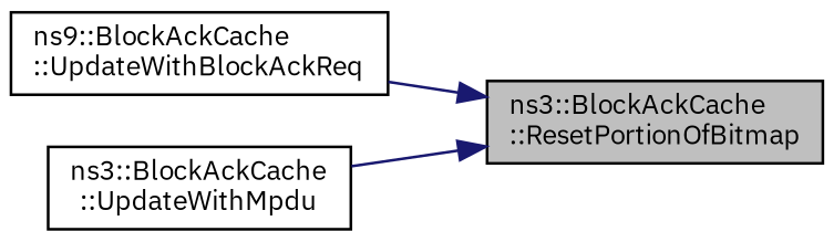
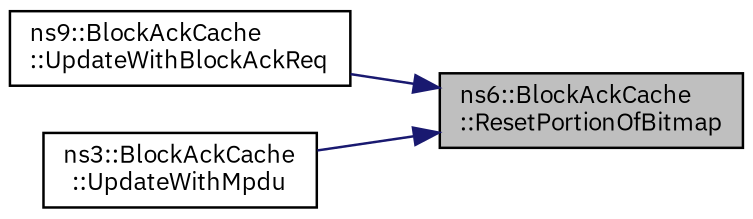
  digraph {
    fontname="IBM Plex Sans"
    rankdir=RL
    node [color=black fillcolor=white fontname="IBM Plex Sans" fontsize=10 shape=record style=filled]
    edge [color=midnightblue dir=back fontname="IBM Plex Sans" fontsize=10 labelfontname=Helvetica labelfontsize=10 style=solid]
-   n1 [fillcolor=grey75 fontcolor=black height=0.2 label="ns3::BlockAckCache\l::ResetPortionOfBitmap" width=0.4]
+   n1 [fillcolor=grey75 fontcolor=black height=0.2 label="ns6::BlockAckCache\l::ResetPortionOfBitmap" width=0.4]
    n2 [height=0.2 label="ns9::BlockAckCache\l::UpdateWithBlockAckReq" width=0.4]
    n3 [height=0.2 label="ns3::BlockAckCache\l::UpdateWithMpdu" width=0.4]
    n1 -> n2
    n1 -> n3
  }
